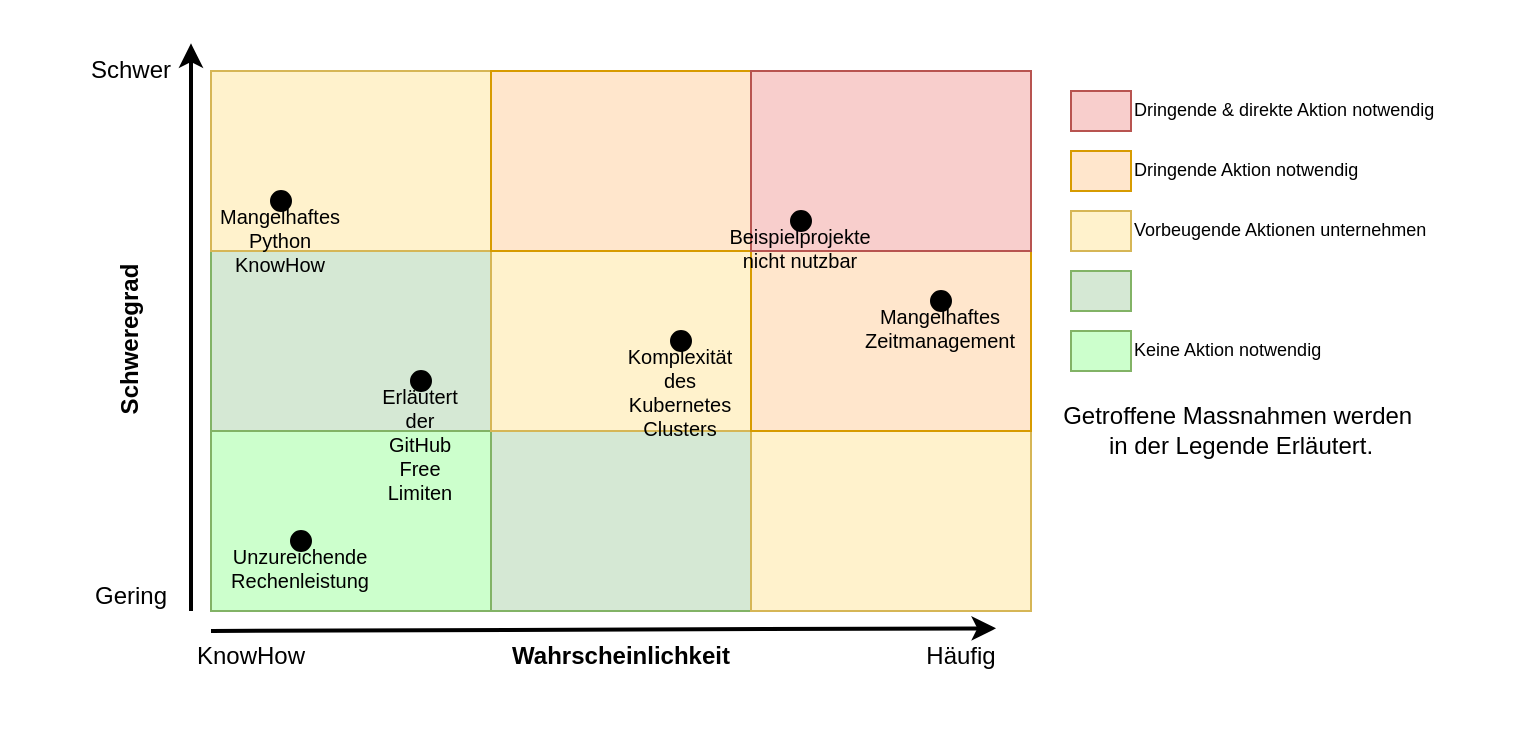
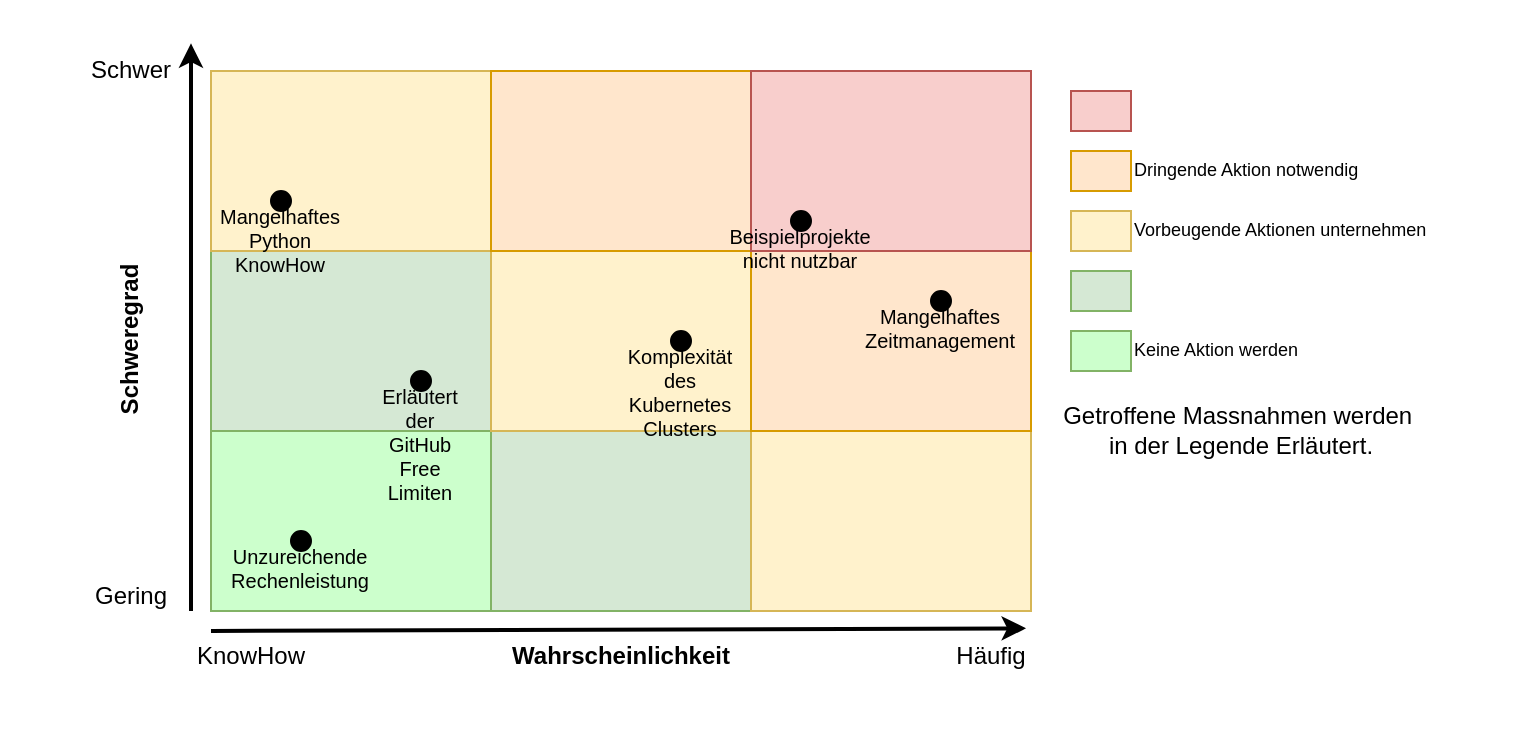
  <mxCell id="0" />
  <mxCell id="1" parent="0" />
  <mxCell id="2" value="" style="rounded=0;whiteSpace=wrap;html=1;fillColor=#CCFFCC;strokeColor=#82b366;" parent="1" vertex="1"><mxGeometry x="105" y="215" width="140" height="90" as="geometry" /></mxCell>
  <mxCell id="3" value="" style="rounded=0;whiteSpace=wrap;html=1;fillColor=#d5e8d4;strokeColor=#82b366;" parent="1" vertex="1"><mxGeometry x="105" y="125" width="140" height="90" as="geometry" /></mxCell>
  <mxCell id="4" value="" style="rounded=0;whiteSpace=wrap;html=1;fillColor=#fff2cc;strokeColor=#d6b656;" parent="1" vertex="1"><mxGeometry x="105" y="35" width="140" height="90" as="geometry" /></mxCell>
  <mxCell id="5" value="" style="rounded=0;whiteSpace=wrap;html=1;fillColor=#d5e8d4;strokeColor=#82b366;" parent="1" vertex="1"><mxGeometry x="245" y="215" width="130" height="90" as="geometry" /></mxCell>
  <mxCell id="6" value="" style="rounded=0;whiteSpace=wrap;html=1;fillColor=#fff2cc;strokeColor=#d6b656;" parent="1" vertex="1"><mxGeometry x="245" y="125" width="130" height="90" as="geometry" /></mxCell>
  <mxCell id="7" value="" style="rounded=0;whiteSpace=wrap;html=1;fillColor=#ffe6cc;strokeColor=#d79b00;" parent="1" vertex="1"><mxGeometry x="245" y="35" width="140" height="90" as="geometry" /></mxCell>
  <mxCell id="8" value="" style="rounded=0;whiteSpace=wrap;html=1;fillColor=#fff2cc;strokeColor=#d6b656;" parent="1" vertex="1"><mxGeometry x="375" y="215" width="140" height="90" as="geometry" /></mxCell>
  <mxCell id="9" value="" style="rounded=0;whiteSpace=wrap;html=1;fillColor=#ffe6cc;strokeColor=#d79b00;" parent="1" vertex="1"><mxGeometry x="375" y="125" width="140" height="90" as="geometry" /></mxCell>
  <mxCell id="10" value="" style="rounded=0;whiteSpace=wrap;html=1;fillColor=#f8cecc;strokeColor=#b85450;" parent="1" vertex="1"><mxGeometry x="375" y="35" width="140" height="90" as="geometry" /></mxCell>
  <mxCell id="11" value="" style="endArrow=classic;html=1;rounded=0;strokeWidth=2;entryX=1;entryY=0.039;entryDx=0;entryDy=0;entryPerimeter=0;" parent="1" target="17" edge="1"><mxGeometry width="50" height="50" relative="1" as="geometry"><mxPoint x="95" y="305" as="sourcePoint" /><mxPoint x="95" y="95" as="targetPoint" /></mxGeometry></mxCell>
  <mxCell id="12" value="" style="endArrow=classic;html=1;rounded=0;strokeWidth=2;entryX=0.792;entryY=0.022;entryDx=0;entryDy=0;entryPerimeter=0;" parent="1" target="14" edge="1"><mxGeometry width="50" height="50" relative="1" as="geometry"><mxPoint x="105" y="315" as="sourcePoint" /><mxPoint x="465" y="315" as="targetPoint" /></mxGeometry></mxCell>
  <mxCell id="13" value="KnowHow" style="text;html=1;align=center;verticalAlign=middle;resizable=0;points=[];autosize=1;strokeColor=none;fillColor=none;" parent="1" vertex="1"><mxGeometry x="95" y="313" width="60" height="30" as="geometry" /></mxCell>
- <mxCell id="14" value="Häufig" style="text;html=1;align=center;verticalAlign=middle;resizable=0;points=[];autosize=1;strokeColor=none;fillColor=none;" parent="1" vertex="1"><mxGeometry x="450" y="313" width="60" height="30" as="geometry" /></mxCell>
+ <mxCell id="14" value="Häufig" style="text;html=1;align=center;verticalAlign=middle;resizable=0;points=[];autosize=1;strokeColor=none;fillColor=none;" parent="1" vertex="1"><mxGeometry x="465" y="313" width="60" height="30" as="geometry" /></mxCell>
  <mxCell id="15" value="Wahrscheinlichkeit" style="text;html=1;align=center;verticalAlign=middle;resizable=0;points=[];autosize=1;strokeColor=none;fillColor=none;fontStyle=1" parent="1" vertex="1"><mxGeometry x="250" y="313" width="120" height="30" as="geometry" /></mxCell>
  <mxCell id="16" value="Gering" style="text;html=1;align=center;verticalAlign=middle;resizable=0;points=[];autosize=1;strokeColor=none;fillColor=none;" parent="1" vertex="1"><mxGeometry x="35" y="283" width="60" height="30" as="geometry" /></mxCell>
  <mxCell id="17" value="Schwer" style="text;html=1;align=center;verticalAlign=middle;resizable=0;points=[];autosize=1;strokeColor=none;fillColor=none;" parent="1" vertex="1"><mxGeometry x="35" y="20" width="60" height="30" as="geometry" /></mxCell>
  <mxCell id="18" value="Schweregrad" style="text;html=1;align=center;verticalAlign=middle;resizable=0;points=[];autosize=1;strokeColor=none;fillColor=none;rotation=-90;fontStyle=1" parent="1" vertex="1"><mxGeometry x="20" y="155" width="90" height="30" as="geometry" /></mxCell>
  <mxCell id="19" value="Unzureichende Rechenleistung" style="ellipse;whiteSpace=wrap;html=1;aspect=fixed;fillColor=#000000;verticalAlign=top;fontSize=10;spacingTop=1;" parent="1" vertex="1"><mxGeometry x="145" y="265" width="10" height="10" as="geometry" /></mxCell>
  <mxCell id="20" value="&lt;div style=&quot;font-size: 10px;&quot;&gt;Mangelhaftes Zeitmanagement&lt;/div&gt;&lt;div style=&quot;font-size: 10px;&quot;&gt;&lt;br style=&quot;font-size: 10px;&quot;&gt;&lt;/div&gt;" style="ellipse;whiteSpace=wrap;html=1;aspect=fixed;fillColor=#000000;verticalAlign=top;fontSize=10;spacingTop=1;" parent="1" vertex="1"><mxGeometry x="465" y="145" width="10" height="10" as="geometry" /></mxCell>
  <mxCell id="21" value="Mangelhaftes Python KnowHow" style="ellipse;whiteSpace=wrap;html=1;aspect=fixed;fillColor=#000000;verticalAlign=top;fontSize=10;spacingTop=1;" parent="1" vertex="1"><mxGeometry x="135" y="95" width="10" height="10" as="geometry" /></mxCell>
  <mxCell id="22" value="" style="rounded=0;whiteSpace=wrap;html=1;fillColor=#f8cecc;strokeColor=#b85450;" parent="1" vertex="1"><mxGeometry x="535" y="45" width="30" height="20" as="geometry" /></mxCell>
  <mxCell id="23" value="" style="rounded=0;whiteSpace=wrap;html=1;fillColor=#ffe6cc;strokeColor=#d79b00;" parent="1" vertex="1"><mxGeometry x="535" y="75" width="30" height="20" as="geometry" /></mxCell>
  <mxCell id="24" value="" style="rounded=0;whiteSpace=wrap;html=1;fillColor=#fff2cc;strokeColor=#d6b656;" parent="1" vertex="1"><mxGeometry x="535" y="105" width="30" height="20" as="geometry" /></mxCell>
  <mxCell id="25" value="" style="rounded=0;whiteSpace=wrap;html=1;fillColor=#d5e8d4;strokeColor=#82b366;" parent="1" vertex="1"><mxGeometry x="535" y="135" width="30" height="20" as="geometry" /></mxCell>
  <mxCell id="26" value="" style="rounded=0;whiteSpace=wrap;html=1;fillColor=#CCFFCC;strokeColor=#82b366;" parent="1" vertex="1"><mxGeometry x="535" y="165" width="30" height="20" as="geometry" /></mxCell>
- <mxCell id="27" value="Dringende &amp;amp; direkte Aktion notwendig" style="text;html=1;align=left;verticalAlign=middle;resizable=0;points=[];autosize=1;strokeColor=none;fillColor=none;fontSize=9;" parent="1" vertex="1"><mxGeometry x="565" y="45" width="170" height="20" as="geometry" /></mxCell>
  <mxCell id="28" value="Dringende Aktion notwendig" style="text;html=1;align=left;verticalAlign=middle;resizable=0;points=[];autosize=1;strokeColor=none;fillColor=none;fontSize=9;" parent="1" vertex="1"><mxGeometry x="565" y="75" width="130" height="20" as="geometry" /></mxCell>
  <mxCell id="29" value="Vorbeugende Aktionen unternehmen" style="text;html=1;align=left;verticalAlign=middle;resizable=0;points=[];autosize=1;strokeColor=none;fillColor=none;fontSize=9;" parent="1" vertex="1"><mxGeometry x="565" y="105" width="160" height="20" as="geometry" /></mxCell>
- <mxCell id="30" value="Keine Aktion notwendig" style="text;html=1;align=left;verticalAlign=middle;resizable=0;points=[];autosize=1;strokeColor=none;fillColor=none;fontSize=9;" parent="1" vertex="1"><mxGeometry x="565" y="165" width="110" height="20" as="geometry" /></mxCell>
+ <mxCell id="30" value="Keine Aktion werden" style="text;html=1;align=left;verticalAlign=middle;resizable=0;points=[];autosize=1;strokeColor=none;fillColor=none;fontSize=9;" parent="1" vertex="1"><mxGeometry x="565" y="165" width="110" height="20" as="geometry" /></mxCell>
  <mxCell id="31" value="Erläutert der GitHub Free Limiten" style="ellipse;whiteSpace=wrap;html=1;aspect=fixed;fillColor=#000000;verticalAlign=top;fontSize=10;spacingTop=1;" parent="1" vertex="1"><mxGeometry x="205" y="185" width="10" height="10" as="geometry" /></mxCell>
  <mxCell id="32" value="Beispielprojekte nicht nutzbar" style="ellipse;whiteSpace=wrap;html=1;aspect=fixed;fillColor=#000000;verticalAlign=top;fontSize=10;spacingTop=1;" parent="1" vertex="1"><mxGeometry x="395" y="105" width="10" height="10" as="geometry" /></mxCell>
  <mxCell id="33" value="&lt;div&gt;Komplexität des Kubernetes Clusters&lt;/div&gt;" style="ellipse;whiteSpace=wrap;html=1;aspect=fixed;fillColor=#000000;verticalAlign=top;fontSize=10;spacingTop=1;" vertex="1" parent="1"><mxGeometry x="335" y="165" width="10" height="10" as="geometry" /></mxCell>
  <mxCell id="34" value="&lt;div&gt;Getroffene Massnahmen werden&amp;nbsp;&lt;/div&gt;&lt;div&gt;in der Legende Erläutert.&lt;/div&gt;" style="text;html=1;align=center;verticalAlign=middle;resizable=0;points=[];autosize=1;strokeColor=none;fillColor=none;" vertex="1" parent="1"><mxGeometry x="520" y="195" width="200" height="40" as="geometry" /></mxCell>
